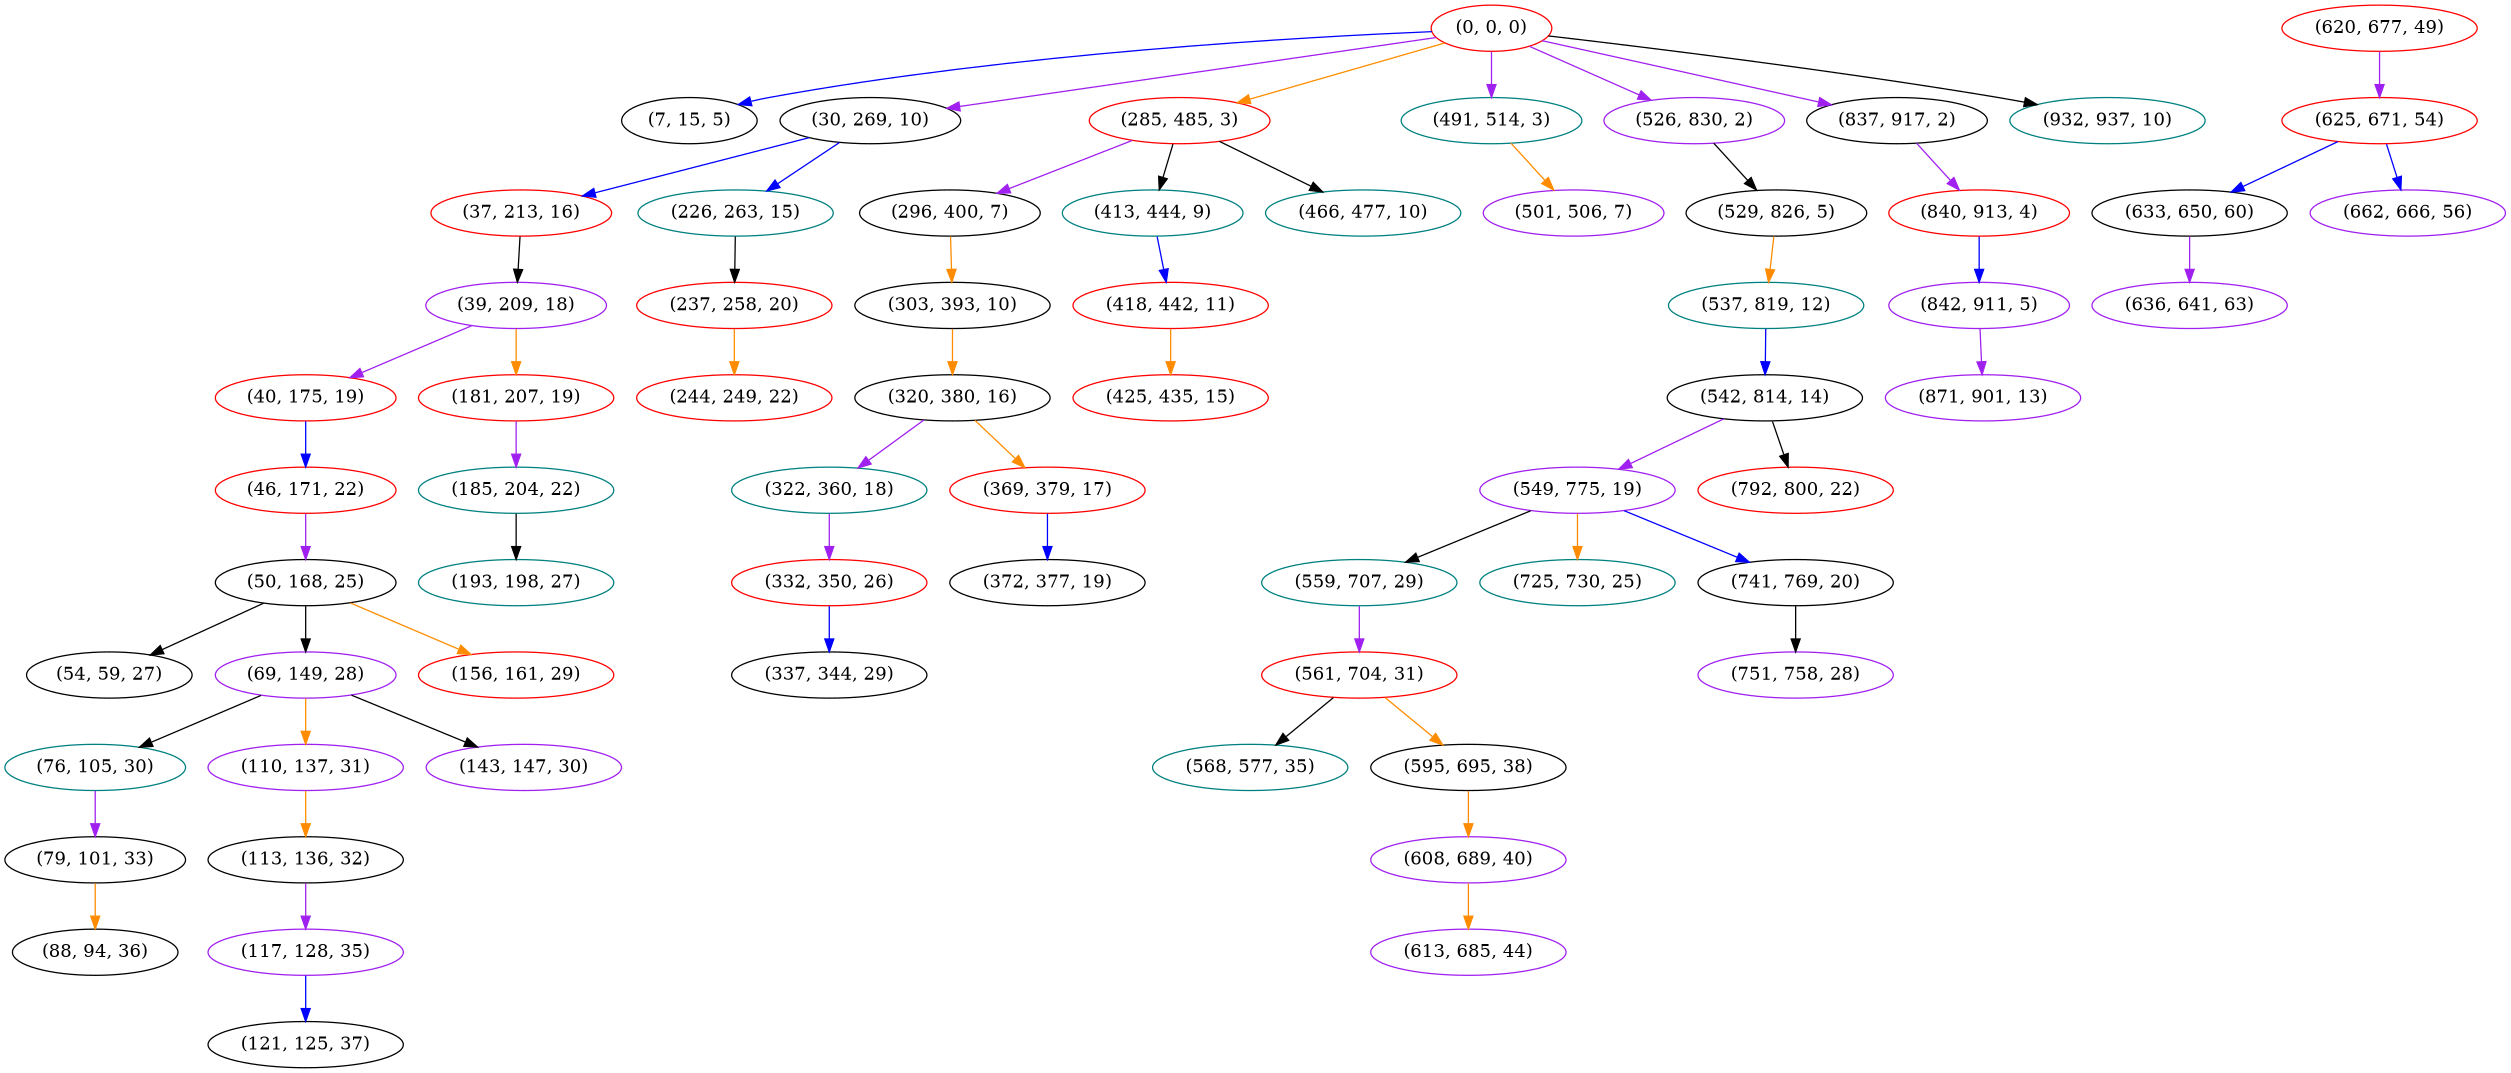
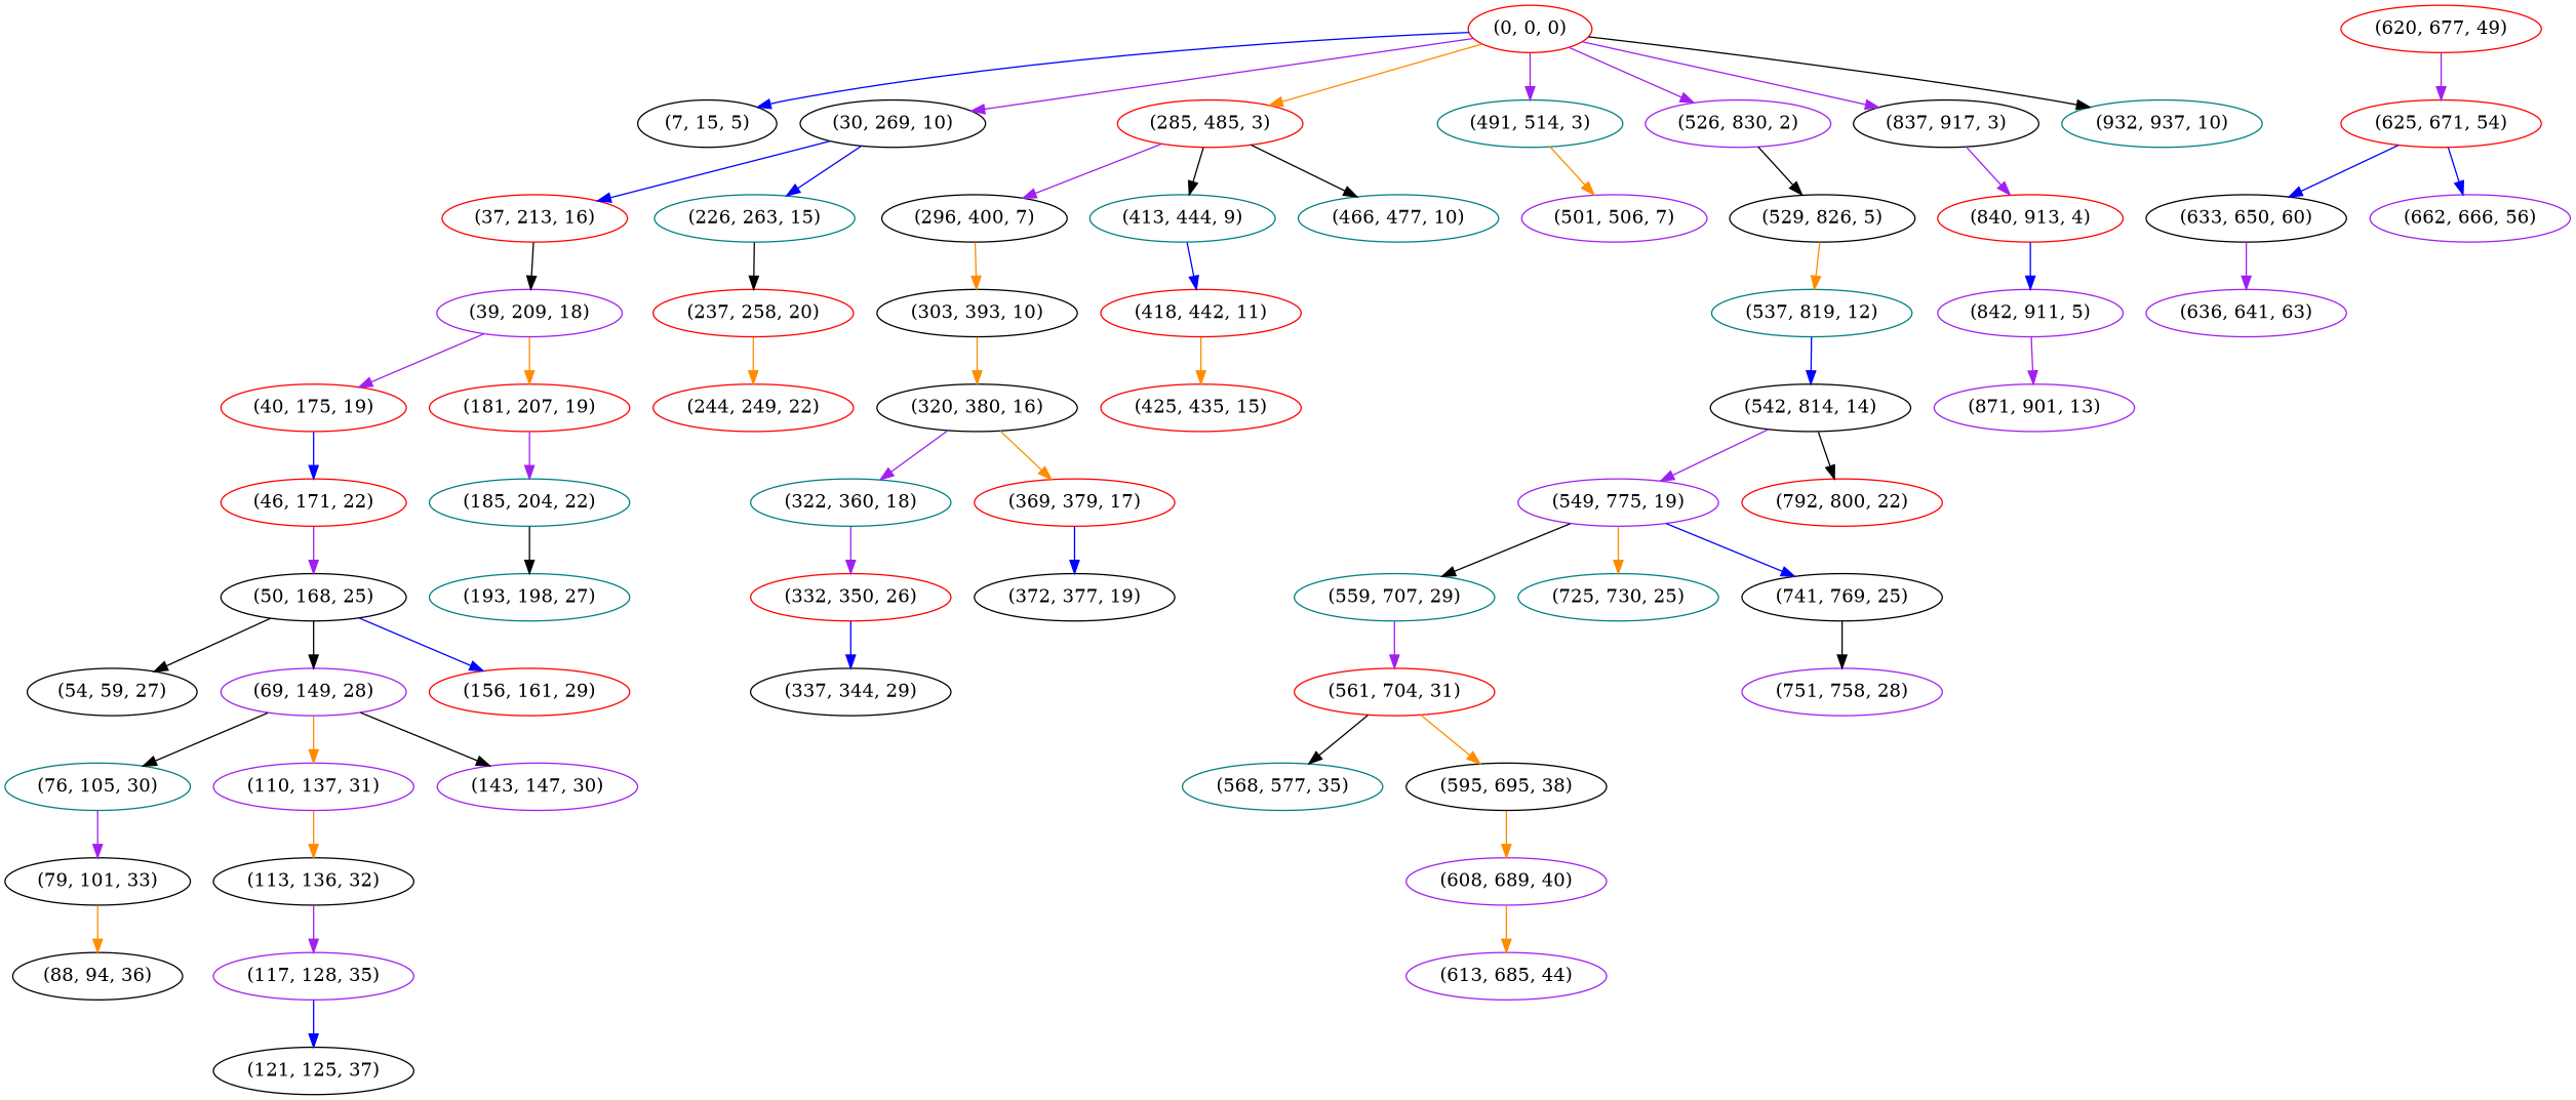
  digraph {
    node [color=black]
    edge [color=purple]
    "(7, 15, 5)"
    "(0, 0, 0)" [color=red]
    "(30, 269, 10)"
    "(285, 485, 3)" [color=red]
    "(491, 514, 3)" [color=teal]
    "(526, 830, 2)" [color=purple]
-   "(837, 917, 2)"
+   "(837, 917, 2)" [label="(837, 917, 3)"]
    "(932, 937, 10)" [color=teal]
    "(37, 213, 16)" [color=red]
    "(226, 263, 15)" [color=teal]
    "(296, 400, 7)"
    "(413, 444, 9)" [color=teal]
    "(466, 477, 10)" [color=teal]
    "(501, 506, 7)" [color=purple]
    "(529, 826, 5)"
    "(840, 913, 4)" [color=red]
    "(39, 209, 18)" [color=purple]
    "(237, 258, 20)" [color=red]
    "(40, 175, 19)" [color=red]
    "(181, 207, 19)" [color=red]
    "(46, 171, 22)" [color=red]
    "(185, 204, 22)" [color=teal]
    "(50, 168, 25)"
    "(54, 59, 27)"
    "(69, 149, 28)" [color=purple]
    "(156, 161, 29)" [color=red]
    "(76, 105, 30)" [color=teal]
    "(110, 137, 31)" [color=purple]
    "(143, 147, 30)" [color=purple]
    "(79, 101, 33)"
    "(113, 136, 32)"
    "(88, 94, 36)"
    "(117, 128, 35)" [color=purple]
    "(121, 125, 37)"
    "(193, 198, 27)" [color=teal]
    "(244, 249, 22)" [color=red]
    "(303, 393, 10)"
    "(418, 442, 11)" [color=red]
    "(320, 380, 16)"
    "(322, 360, 18)" [color=teal]
    "(369, 379, 17)" [color=red]
    "(332, 350, 26)" [color=red]
    "(372, 377, 19)"
    "(337, 344, 29)"
    "(425, 435, 15)" [color=red]
    "(537, 819, 12)" [color=teal]
    "(542, 814, 14)"
    "(549, 775, 19)" [color=purple]
    "(792, 800, 22)" [color=red]
    "(559, 707, 29)" [color=teal]
    "(725, 730, 25)" [color=teal]
-   "(741, 769, 20)"
+   "(741, 769, 20)" [label="(741, 769, 25)"]
    "(561, 704, 31)" [color=red]
    "(751, 758, 28)" [color=purple]
    "(568, 577, 35)" [color=teal]
    "(595, 695, 38)"
    "(608, 689, 40)" [color=purple]
    "(613, 685, 44)" [color=purple]
    "(620, 677, 49)" [color=red]
    "(625, 671, 54)" [color=red]
    "(633, 650, 60)"
    "(662, 666, 56)" [color=purple]
    "(636, 641, 63)" [color=purple]
    "(842, 911, 5)" [color=purple]
    n65 [color=purple label="(871, 901, 13)"]
    "(0, 0, 0)" -> "(7, 15, 5)" [color=blue]
    "(0, 0, 0)" -> "(30, 269, 10)"
    "(0, 0, 0)" -> "(285, 485, 3)" [color=darkorange]
    "(0, 0, 0)" -> "(491, 514, 3)"
    "(0, 0, 0)" -> "(526, 830, 2)"
    "(0, 0, 0)" -> "(837, 917, 2)"
    "(0, 0, 0)" -> "(932, 937, 10)" [color=black]
    "(30, 269, 10)" -> "(37, 213, 16)" [color=blue]
    "(30, 269, 10)" -> "(226, 263, 15)" [color=blue]
    "(285, 485, 3)" -> "(296, 400, 7)"
    "(285, 485, 3)" -> "(413, 444, 9)" [color=black]
    "(285, 485, 3)" -> "(466, 477, 10)" [color=black]
    "(491, 514, 3)" -> "(501, 506, 7)" [color=darkorange]
    "(526, 830, 2)" -> "(529, 826, 5)" [color=black]
    "(837, 917, 2)" -> "(840, 913, 4)"
    "(37, 213, 16)" -> "(39, 209, 18)" [color=black]
    "(226, 263, 15)" -> "(237, 258, 20)" [color=black]
    "(296, 400, 7)" -> "(303, 393, 10)" [color=darkorange]
    "(413, 444, 9)" -> "(418, 442, 11)" [color=blue]
    "(529, 826, 5)" -> "(537, 819, 12)" [color=darkorange]
    "(840, 913, 4)" -> "(842, 911, 5)" [color=blue]
    "(39, 209, 18)" -> "(40, 175, 19)"
    "(39, 209, 18)" -> "(181, 207, 19)" [color=darkorange]
    "(237, 258, 20)" -> "(244, 249, 22)" [color=darkorange]
    "(40, 175, 19)" -> "(46, 171, 22)" [color=blue]
    "(181, 207, 19)" -> "(185, 204, 22)"
    "(46, 171, 22)" -> "(50, 168, 25)"
    "(185, 204, 22)" -> "(193, 198, 27)" [color=black]
    "(50, 168, 25)" -> "(54, 59, 27)" [color=black]
    "(50, 168, 25)" -> "(69, 149, 28)" [color=black]
-   "(50, 168, 25)" -> "(156, 161, 29)" [color=darkorange]
+   "(50, 168, 25)" -> "(156, 161, 29)" [color=blue]
    "(69, 149, 28)" -> "(76, 105, 30)" [color=black]
    "(69, 149, 28)" -> "(110, 137, 31)" [color=darkorange]
    "(69, 149, 28)" -> "(143, 147, 30)" [color=black]
    "(76, 105, 30)" -> "(79, 101, 33)"
    "(110, 137, 31)" -> "(113, 136, 32)" [color=darkorange]
    "(79, 101, 33)" -> "(88, 94, 36)" [color=darkorange]
    "(113, 136, 32)" -> "(117, 128, 35)"
    "(117, 128, 35)" -> "(121, 125, 37)" [color=blue]
    "(303, 393, 10)" -> "(320, 380, 16)" [color=darkorange]
    "(418, 442, 11)" -> "(425, 435, 15)" [color=darkorange]
    "(320, 380, 16)" -> "(322, 360, 18)"
    "(320, 380, 16)" -> "(369, 379, 17)" [color=darkorange]
    "(322, 360, 18)" -> "(332, 350, 26)"
    "(369, 379, 17)" -> "(372, 377, 19)" [color=blue]
    "(332, 350, 26)" -> "(337, 344, 29)" [color=blue]
    "(537, 819, 12)" -> "(542, 814, 14)" [color=blue]
    "(542, 814, 14)" -> "(549, 775, 19)"
    "(542, 814, 14)" -> "(792, 800, 22)" [color=black]
    "(549, 775, 19)" -> "(559, 707, 29)" [color=black]
    "(549, 775, 19)" -> "(725, 730, 25)" [color=darkorange]
    "(549, 775, 19)" -> "(741, 769, 20)" [color=blue]
    "(559, 707, 29)" -> "(561, 704, 31)"
    "(741, 769, 20)" -> "(751, 758, 28)" [color=black]
    "(561, 704, 31)" -> "(568, 577, 35)" [color=black]
    "(561, 704, 31)" -> "(595, 695, 38)" [color=darkorange]
    "(595, 695, 38)" -> "(608, 689, 40)" [color=darkorange]
    "(608, 689, 40)" -> "(613, 685, 44)" [color=darkorange]
    "(620, 677, 49)" -> "(625, 671, 54)"
    "(625, 671, 54)" -> "(633, 650, 60)" [color=blue]
    "(625, 671, 54)" -> "(662, 666, 56)" [color=blue]
    "(633, 650, 60)" -> "(636, 641, 63)"
    "(842, 911, 5)" -> n65
  }
